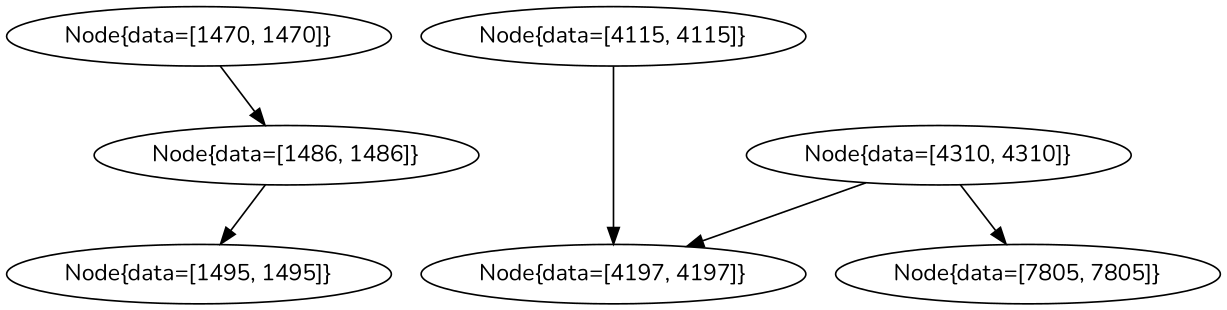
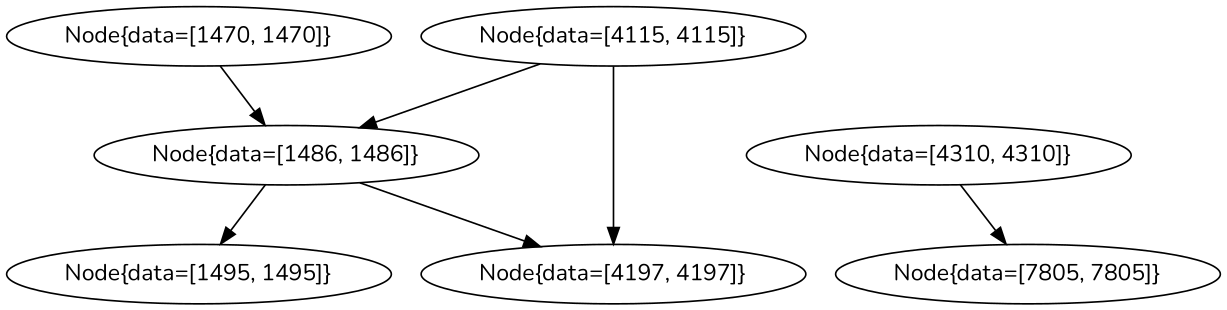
  digraph {
    fontname=Nunito
    node [fontname=Nunito]
    edge [fontname=Nunito]
    n1 [label="Node{data=[4115, 4115]}"]
    n2 [label="Node{data=[1486, 1486]}"]
    n3 [label="Node{data=[4197, 4197]}"]
    n4 [label="Node{data=[1495, 1495]}"]
    n5 [label="Node{data=[4310, 4310]}"]
    n6 [label="Node{data=[7805, 7805]}"]
    n7 [label="Node{data=[1470, 1470]}"]
+   n1 -> n2
    n1 -> n3
    n2 -> n4
-   n5 -> n3
+   n2 -> n3
    n5 -> n6
    n7 -> n2
  }
